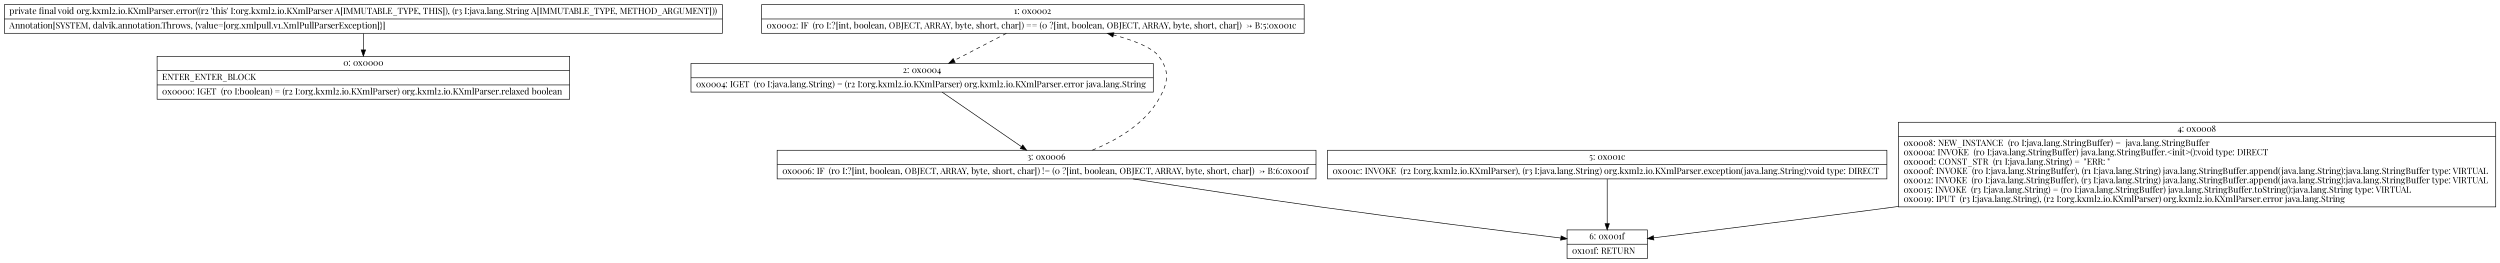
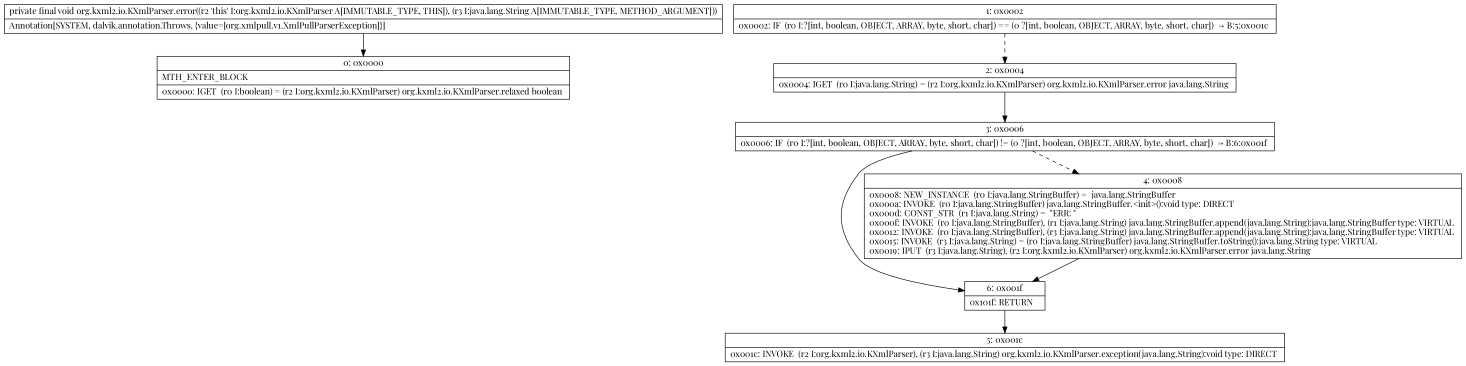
  digraph {
    fontname="Playfair Display"
    node [fontname="Playfair Display" shape=record]
    edge [fontname="Playfair Display"]
-   n1 [label="{0\:\ 0x0000|ENTER_ENTER_BLOCK\l|0x0000: IGET  (r0 I:boolean) = (r2 I:org.kxml2.io.KXmlParser) org.kxml2.io.KXmlParser.relaxed boolean \l}"]
+   n1 [label="{0\:\ 0x0000|MTH_ENTER_BLOCK\l|0x0000: IGET  (r0 I:boolean) = (r2 I:org.kxml2.io.KXmlParser) org.kxml2.io.KXmlParser.relaxed boolean \l}"]
    n2 [label="{1\:\ 0x0002|0x0002: IF  (r0 I:?[int, boolean, OBJECT, ARRAY, byte, short, char]) == (0 ?[int, boolean, OBJECT, ARRAY, byte, short, char])  \-\> B:5:0x001c \l}"]
    n3 [label="{2\:\ 0x0004|0x0004: IGET  (r0 I:java.lang.String) = (r2 I:org.kxml2.io.KXmlParser) org.kxml2.io.KXmlParser.error java.lang.String \l}"]
    n4 [label="{3\:\ 0x0006|0x0006: IF  (r0 I:?[int, boolean, OBJECT, ARRAY, byte, short, char]) != (0 ?[int, boolean, OBJECT, ARRAY, byte, short, char])  \-\> B:6:0x001f \l}"]
    n5 [label="{5\:\ 0x001c|0x001c: INVOKE  (r2 I:org.kxml2.io.KXmlParser), (r3 I:java.lang.String) org.kxml2.io.KXmlParser.exception(java.lang.String):void type: DIRECT \l}"]
    n6 [label="{6\:\ 0x001f|0x101f: RETURN   \l}"]
    n7 [label="{4\:\ 0x0008|0x0008: NEW_INSTANCE  (r0 I:java.lang.StringBuffer) =  java.lang.StringBuffer \l0x000a: INVOKE  (r0 I:java.lang.StringBuffer) java.lang.StringBuffer.\<init\>():void type: DIRECT \l0x000d: CONST_STR  (r1 I:java.lang.String) =  \"ERR: \" \l0x000f: INVOKE  (r0 I:java.lang.StringBuffer), (r1 I:java.lang.String) java.lang.StringBuffer.append(java.lang.String):java.lang.StringBuffer type: VIRTUAL \l0x0012: INVOKE  (r0 I:java.lang.StringBuffer), (r3 I:java.lang.String) java.lang.StringBuffer.append(java.lang.String):java.lang.StringBuffer type: VIRTUAL \l0x0015: INVOKE  (r3 I:java.lang.String) = (r0 I:java.lang.StringBuffer) java.lang.StringBuffer.toString():java.lang.String type: VIRTUAL \l0x0019: IPUT  (r3 I:java.lang.String), (r2 I:org.kxml2.io.KXmlParser) org.kxml2.io.KXmlParser.error java.lang.String \l}"]
    n8 [label="{private final void org.kxml2.io.KXmlParser.error((r2 'this' I:org.kxml2.io.KXmlParser A[IMMUTABLE_TYPE, THIS]), (r3 I:java.lang.String A[IMMUTABLE_TYPE, METHOD_ARGUMENT]))  | Annotation[SYSTEM, dalvik.annotation.Throws, \{value=[org.xmlpull.v1.XmlPullParserException]\}]\l}"]
    n2 -> n3 [style=dashed]
    n3 -> n4
    n4 -> n6
-   n4 -> n2 [style=dashed]
-   n5 -> n6
+   n4 -> n7 [style=dashed]
+   n6 -> n5
    n7 -> n6
    n8 -> n1
  }
